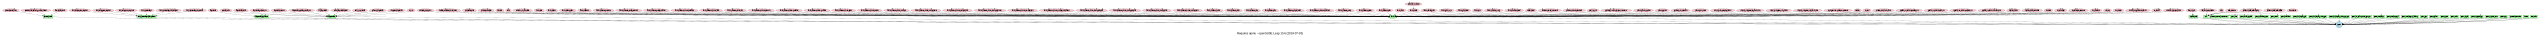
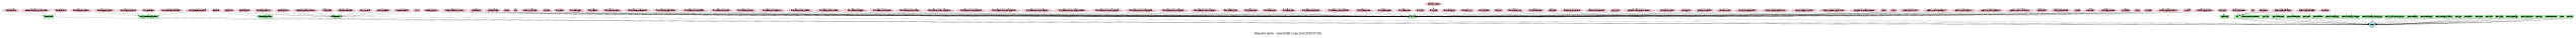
  digraph {
    fontname=Arial
    fontsize=32
    label="Requires qemu - openSUSE Leap 15.6 (2024-07-03)"
    node [fillcolor=pink shape=ellipse style=filled]
    edge [arrowhead=vee]
    qemu [fillcolor=lightblue shape=circle]
    "gnome-boxes" [fillcolor=lightgreen shape=box]
-   "gnome-boxes-lang"
+   "gnome-boxes-lang" [label="stick-boxes-lang"]
    "gnome-shell-search-provider-boxes"
    "libovf-glib-devel"
    "kiwi-systemdeps-filesystems" [fillcolor=lightgreen shape=box]
    "kiwi-image-oem-requires"
    "kiwi-image-pxe-requires"
    "kiwi-image-vmx-requires"
    "kiwi-systemdeps"
    "kiwi-systemdeps-disk-images"
    "kiwi-systemdeps-iso-media"
    "libguestfs-appliance" [fillcolor=lightgreen shape=box]
    libguestfs
    libguestfs0 [fillcolor=lightgreen shape=box]
    "guestfs-tools"
    "libguestfs-devel"
    "libguestfs-gobject-1_0"
    "libguestfs-rescue"
    "libguestfs-typelib-Guestfs-1_0"
    "lua-libguestfs"
    "ocaml-libguestfs-devel"
    "perl-Sys-Guestfs"
    "python3-libguestfs"
    "rubygem-libguestfs"
    "virt-v2v"
    libvirt [fillcolor=lightgreen shape=box]
    "collectd-plugin-virt"
    "docker-machine-driver-kvm2"
    "dpdk-examples"
    "dpdk22-examples"
    holodev
    koan
    "kubevirt-virt-launcher"
    "libvirt-cim"
    "libvirt-client"
    "libvirt-client-qemu"
    "libvirt-daemon"
    "libvirt-daemon-common"
    "libvirt-daemon-config-network"
    "libvirt-daemon-config-nwfilter"
    "libvirt-daemon-driver-interface"
    "libvirt-daemon-driver-libxl"
    "libvirt-daemon-driver-lxc"
    "libvirt-daemon-driver-network"
    "libvirt-daemon-driver-nodedev"
    "libvirt-daemon-driver-nwfilter"
-   "libvirt-daemon-driver-qemu"
+   "libvirt-daemon-driver-qemu" [label="libvirt-daemon-lxde-qemu"]
    "libvirt-daemon-driver-secret"
    "libvirt-daemon-driver-storage"
    "libvirt-daemon-driver-storage-core"
    "libvirt-daemon-driver-storage-disk"
    "libvirt-daemon-driver-storage-gluster"
    "libvirt-daemon-driver-storage-iscsi"
    "libvirt-daemon-driver-storage-iscsi-direct"
    "libvirt-daemon-driver-storage-logical"
    "libvirt-daemon-driver-storage-mpath"
    "libvirt-daemon-driver-storage-rbd"
    "libvirt-daemon-driver-storage-scsi"
    "libvirt-daemon-hooks"
    "libvirt-daemon-lock"
    "libvirt-daemon-log"
    "libvirt-daemon-lxc"
    "libvirt-daemon-plugin-lockd"
    n65 [label="libvirt-daemon-vhostmd-sanlock"]
    "libvirt-daemon-proxy"
    "libvirt-daemon-qemu"
    "libvirt-daemon-xen"
    "libvirt-dbus"
    "libvirt-devel"
    "libvirt-devel-32bit"
    "libvirt-glib-1_0-0"
    "libvirt-glib-devel"
    "libvirt-nss"
    "libvirt-sandbox-1_0-5"
    "libvirt-sandbox-devel"
    n77 [label="ocaml-devel"]
    "ocaml-libvirt-devel"
    "patterns-server-kvm_tools"
    "patterns-server-xen_tools"
    "perl-Sys-Virt"
    "python3-avocado-plugins-runner-vm"
    "python3-libvirt-python"
    "python3-pvirsh"
    "python3-virt-scenario"
    "python3-virt-tuner"
    "ruby2.5-rubygem-fog-libvirt"
    "ruby2.5-rubygem-fog-libvirt-doc"
    "ruby2.5-rubygem-ruby-libvirt"
    "ruby2.5-rubygem-ruby-libvirt-doc"
    "scc-hypervisor-collector-common"
    sesdev
    "sev-tool"
    "system-user-libvirt-dbus"
    "typelib-1_0-LibvirtGConfig-1_0"
    "typelib-1_0-LibvirtGLib-1_0"
    "typelib-1_0-LibvirtGObject-1_0"
    "typelib-1_0-LibvirtSandbox-1_0"
    "vagrant-libvirt"
    "vagrant-sshfs-testsuite"
    vhostmd
    "virt-manager"
-   "virt-manager-common" [label="scc-manager-common"]
+   "virt-manager-common"
    "virt-sandbox"
    "virt-top"
    "virt-viewer"
    "virtual-host-gatherer-Libvirt"
    "vm-install"
    "wireshark-plugin-libvirt"
    "live-fat-stick" [fillcolor=lightgreen shape=box]
    "live-usb-gui"
    lxd [fillcolor=lightgreen shape=box]
    "lxd-bash-completion"
    lxde
    "lxde-common"
    "patterns-lxde-lxde_laptop"
    "patterns-lxde-lxde_office"
    "patterns-server-kvm_server" [fillcolor=lightgreen shape=box]
    kvm_server
    "qemu-arm" [fillcolor=lightgreen shape=box]
-   "qemu-audio-spice" [fillcolor=lightgreen shape=box label="qemu-audio-typelib"]
+   "qemu-audio-spice" [fillcolor=lightgreen shape=box]
    "qemu-chardev-spice" [fillcolor=lightgreen shape=box]
    "qemu-extra" [fillcolor=lightgreen shape=box]
    "qemu-headless" [fillcolor=lightgreen shape=box]
    "qemu-hw-display-qxl" [fillcolor=lightgreen shape=box]
    "qemu-hw-display-virtio-gpu" [fillcolor=lightgreen shape=box]
    "qemu-hw-display-virtio-gpu-pci" [fillcolor=lightgreen shape=box]
    "qemu-hw-s390x-virtio-gpu-ccw" [fillcolor=lightgreen shape=box]
    "qemu-ovmf-ia32" [fillcolor=lightgreen shape=box]
    "qemu-ovmf-x86_64" [fillcolor=lightgreen shape=box]
    "qemu-ovmf-x86_64-debug" [fillcolor=lightgreen shape=box]
    "qemu-ppc" [fillcolor=lightgreen shape=box]
    "qemu-s390x" [fillcolor=lightgreen shape=box]
    "qemu-spice" [fillcolor=lightgreen shape=box]
    "qemu-tools" [fillcolor=lightgreen shape=box]
    "qemu-ui-gtk" [fillcolor=lightgreen shape=box]
    "qemu-ui-spice-app" [fillcolor=lightgreen shape=box]
    "qemu-ui-spice-core" [fillcolor=lightgreen shape=box]
    "qemu-x86" [fillcolor=lightgreen shape=box]
    "systemd-testsuite" [fillcolor=lightgreen shape=box]
    virtme [fillcolor=lightgreen shape=box]
    "xen-tools" [fillcolor=lightgreen shape=box]
    "gnome-boxes" -> qemu
    "gnome-boxes-lang" -> "gnome-boxes"
    "gnome-shell-search-provider-boxes" -> "gnome-boxes"
    "libovf-glib-devel" -> "gnome-boxes"
    "kiwi-systemdeps-filesystems" -> qemu
    "kiwi-image-oem-requires" -> "kiwi-systemdeps-filesystems"
    "kiwi-image-pxe-requires" -> "kiwi-systemdeps-filesystems"
    "kiwi-image-vmx-requires" -> "kiwi-systemdeps-filesystems"
    "kiwi-systemdeps" -> "kiwi-systemdeps-filesystems"
    "kiwi-systemdeps-disk-images" -> "kiwi-systemdeps-filesystems"
    "kiwi-systemdeps-iso-media" -> "kiwi-systemdeps-filesystems"
    "libguestfs-appliance" -> qemu
    libguestfs -> "libguestfs-appliance"
    libguestfs0 -> qemu
    "guestfs-tools" -> libguestfs0
    "libguestfs-devel" -> libguestfs0
    "libguestfs-gobject-1_0" -> libguestfs0
    "libguestfs-rescue" -> libguestfs0
    "libguestfs-typelib-Guestfs-1_0" -> libguestfs0
    "lua-libguestfs" -> libguestfs0
    "ocaml-libguestfs-devel" -> libguestfs0
    "perl-Sys-Guestfs" -> libguestfs0
    "python3-libguestfs" -> libguestfs0
    "rubygem-libguestfs" -> libguestfs0
    "virt-v2v" -> libguestfs0
    libvirt -> qemu
    "collectd-plugin-virt" -> libvirt
    "docker-machine-driver-kvm2" -> libvirt
    "dpdk-examples" -> libvirt
    "dpdk22-examples" -> libvirt
    holodev -> libvirt
    koan -> libvirt
    "kubevirt-virt-launcher" -> libvirt
    "libvirt-cim" -> libvirt
    "libvirt-client" -> libvirt
    "libvirt-client-qemu" -> libvirt
    "libvirt-daemon" -> libvirt
    "libvirt-daemon-common" -> libvirt
    "libvirt-daemon-config-network" -> libvirt
    "libvirt-daemon-config-nwfilter" -> libvirt
    "libvirt-daemon-driver-interface" -> libvirt
    "libvirt-daemon-driver-libxl" -> libvirt
    "libvirt-daemon-driver-lxc" -> libvirt
    "libvirt-daemon-driver-network" -> libvirt
    "libvirt-daemon-driver-nodedev" -> libvirt
    "libvirt-daemon-driver-nwfilter" -> libvirt
    "libvirt-daemon-driver-qemu" -> libvirt
    "libvirt-daemon-driver-secret" -> libvirt
    "libvirt-daemon-driver-storage" -> libvirt
    "libvirt-daemon-driver-storage-core" -> libvirt
    "libvirt-daemon-driver-storage-disk" -> libvirt
    "libvirt-daemon-driver-storage-gluster" -> libvirt
    "libvirt-daemon-driver-storage-iscsi" -> libvirt
    "libvirt-daemon-driver-storage-iscsi-direct" -> libvirt
    "libvirt-daemon-driver-storage-logical" -> libvirt
    "libvirt-daemon-driver-storage-mpath" -> libvirt
    "libvirt-daemon-driver-storage-rbd" -> libvirt
    "libvirt-daemon-driver-storage-scsi" -> libvirt
    "libvirt-daemon-hooks" -> libvirt
    "libvirt-daemon-lock" -> libvirt
    "libvirt-daemon-log" -> libvirt
    "libvirt-daemon-lxc" -> libvirt
    "libvirt-daemon-plugin-lockd" -> libvirt
    n65 -> libvirt
    "libvirt-daemon-proxy" -> libvirt
    "libvirt-daemon-qemu" -> libvirt
    "libvirt-daemon-xen" -> libvirt
    "libvirt-dbus" -> libvirt
    "libvirt-devel" -> libvirt
    "libvirt-devel-32bit" -> libvirt
    "libvirt-glib-1_0-0" -> libvirt
    "libvirt-glib-devel" -> libvirt
    "libvirt-nss" -> libvirt
    "libvirt-sandbox-1_0-5" -> libvirt
    "libvirt-sandbox-devel" -> libvirt
    n77 -> libvirt
    "ocaml-libvirt-devel" -> "libvirt-devel"
    "patterns-server-kvm_tools" -> libvirt
    "patterns-server-xen_tools" -> libvirt
    "perl-Sys-Virt" -> libvirt
    "python3-avocado-plugins-runner-vm" -> libvirt
    "python3-libvirt-python" -> libvirt
    "python3-pvirsh" -> libvirt
    "python3-virt-scenario" -> libvirt
    "python3-virt-tuner" -> libvirt
    "ruby2.5-rubygem-fog-libvirt" -> libvirt
    "ruby2.5-rubygem-fog-libvirt-doc" -> libvirt
    "ruby2.5-rubygem-ruby-libvirt" -> libvirt
    "ruby2.5-rubygem-ruby-libvirt-doc" -> libvirt
    "scc-hypervisor-collector-common" -> libvirt
    sesdev -> libvirt
    "sev-tool" -> libvirt
    "system-user-libvirt-dbus" -> libvirt
    "typelib-1_0-LibvirtGConfig-1_0" -> libvirt
    "typelib-1_0-LibvirtGLib-1_0" -> libvirt
    "typelib-1_0-LibvirtGObject-1_0" -> libvirt
    "typelib-1_0-LibvirtSandbox-1_0" -> libvirt
    "vagrant-libvirt" -> libvirt
    "vagrant-sshfs-testsuite" -> libvirt
    vhostmd -> libvirt
    "virt-manager" -> libvirt
    "virt-manager-common" -> libvirt
    "virt-sandbox" -> libvirt
    "virt-top" -> libvirt
    "virt-viewer" -> libvirt
    "virtual-host-gatherer-Libvirt" -> libvirt
    "vm-install" -> libvirt
    "wireshark-plugin-libvirt" -> libvirt
    "live-fat-stick" -> qemu
    "live-usb-gui" -> "live-fat-stick"
    lxd -> qemu
    "lxd-bash-completion" -> lxd
    lxde -> lxd
    "lxde-common" -> lxd
    "patterns-lxde-lxde_laptop" -> lxd
    "patterns-lxde-lxde_office" -> lxd
    "patterns-server-kvm_server" -> qemu
    kvm_server -> "patterns-server-kvm_server"
    "qemu-arm" -> qemu
    "qemu-audio-spice" -> qemu
    "qemu-chardev-spice" -> qemu
    "qemu-extra" -> qemu
    "qemu-headless" -> qemu
    "qemu-hw-display-qxl" -> qemu
    "qemu-hw-display-virtio-gpu" -> qemu
    "qemu-hw-display-virtio-gpu-pci" -> qemu
    "qemu-hw-s390x-virtio-gpu-ccw" -> qemu
    "qemu-ovmf-ia32" -> qemu
    "qemu-ovmf-x86_64" -> qemu
    "qemu-ovmf-x86_64-debug" -> qemu
    "qemu-ppc" -> qemu
    "qemu-s390x" -> qemu
    "qemu-spice" -> qemu
    "qemu-tools" -> qemu
    "qemu-ui-gtk" -> qemu
    "qemu-ui-spice-app" -> qemu
    "qemu-ui-spice-core" -> qemu
    "qemu-x86" -> qemu
    "systemd-testsuite" -> qemu
    virtme -> qemu
    "xen-tools" -> qemu
  }
